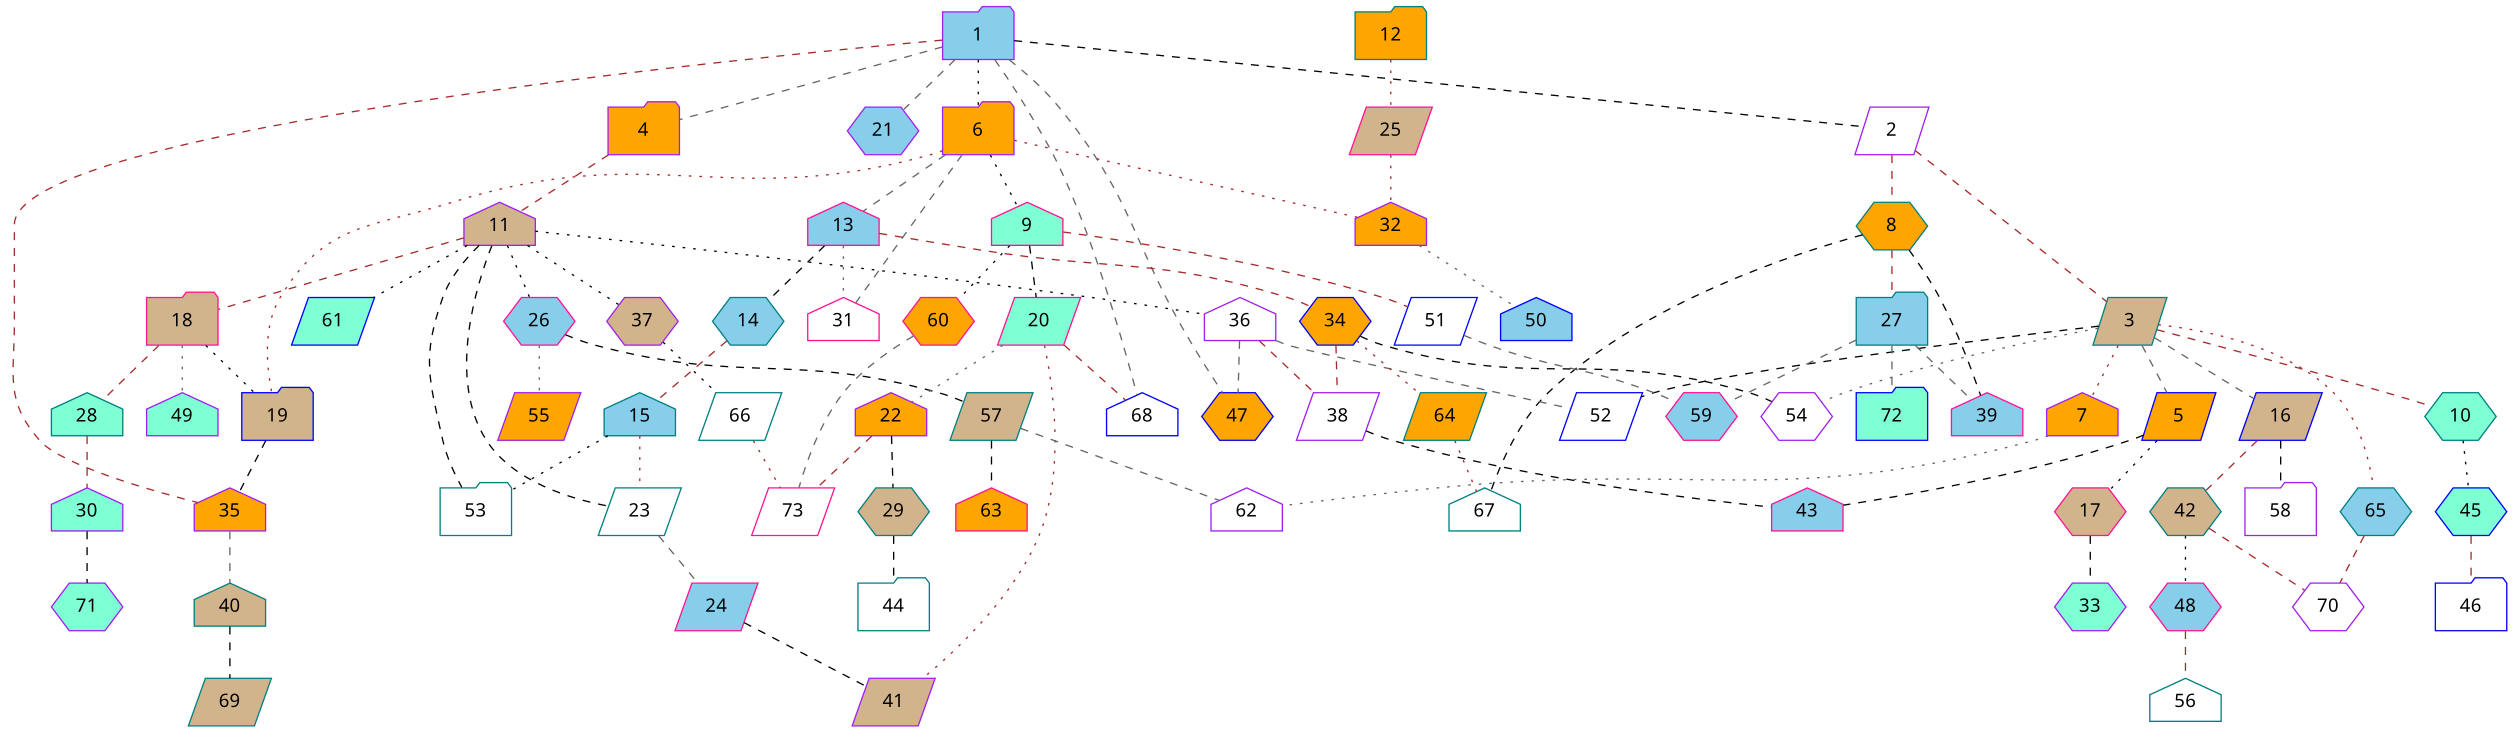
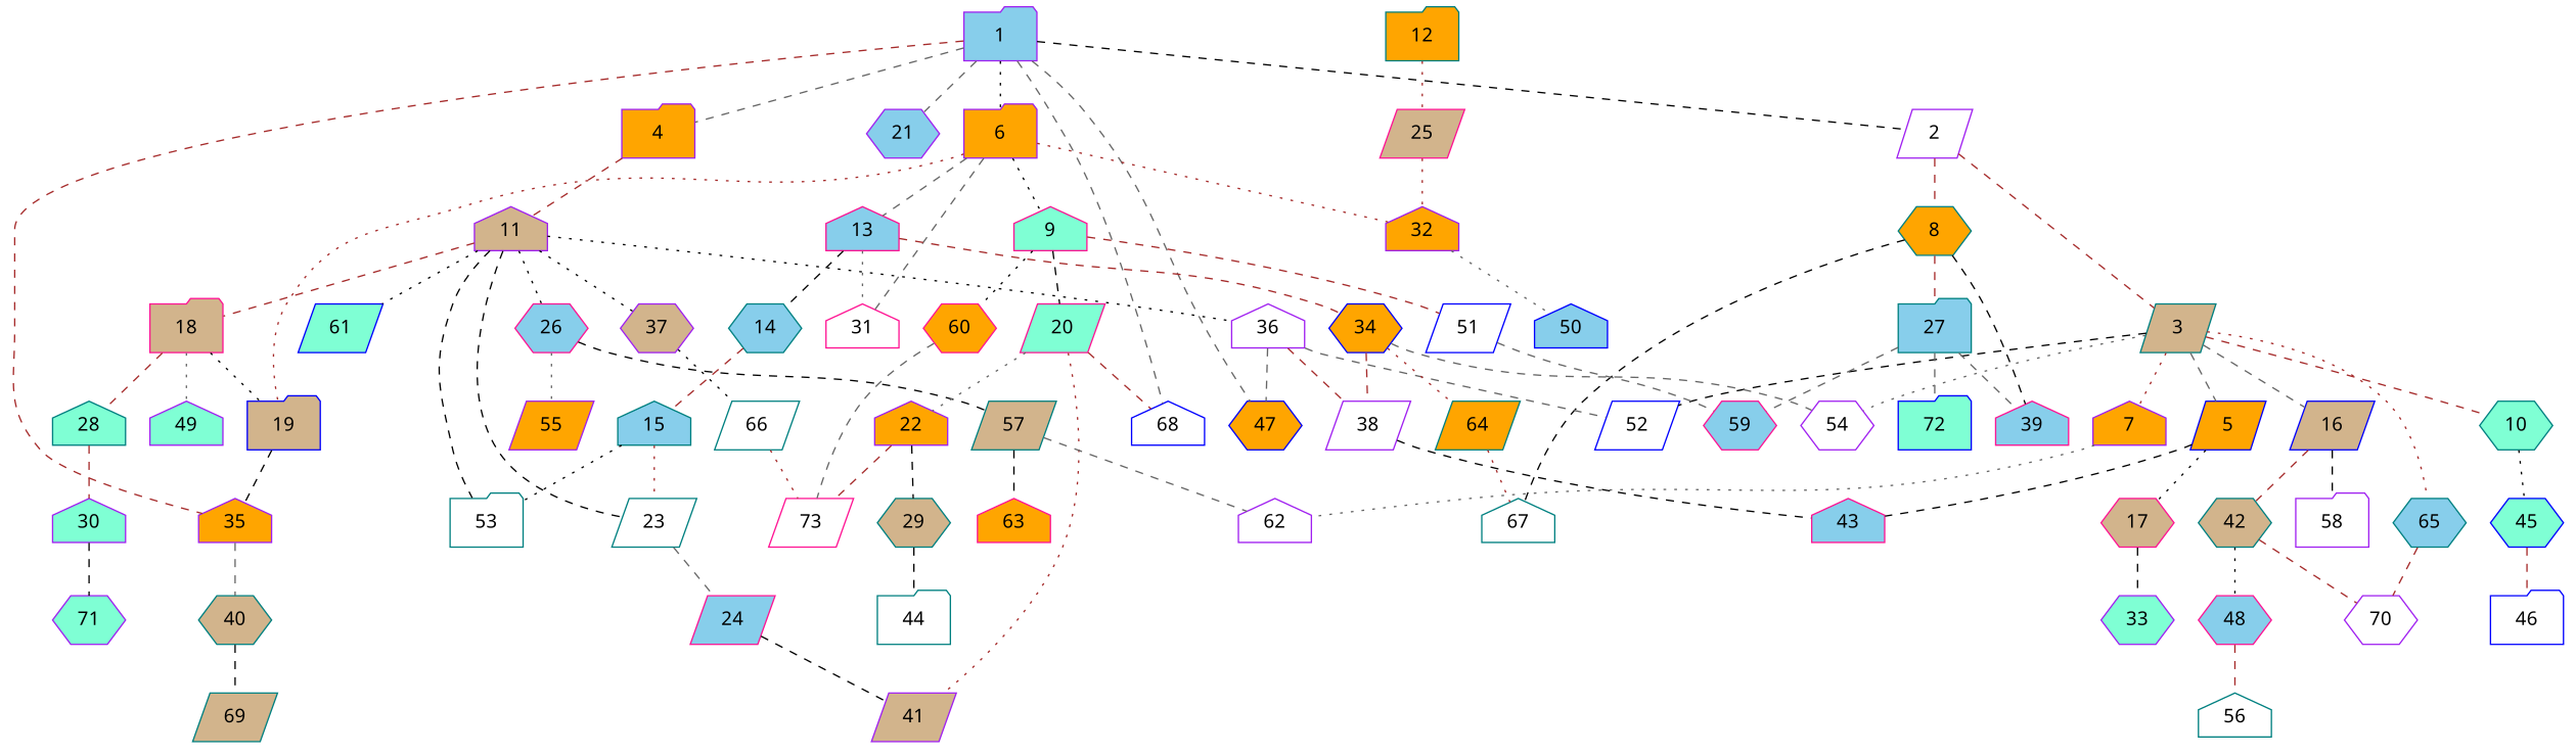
  graph {
    fontname="Noto Sans"
    node [color=purple fillcolor=white fontname="Noto Sans" shape=hexagon style=filled]
    edge [color=black fontname="Noto Sans" style=dashed weight=1.0]
    1 [fillcolor=skyblue shape=folder]
    2 [shape=parallelogram]
    4 [fillcolor=orange shape=folder]
    6 [fillcolor=orange shape=folder]
    21 [fillcolor=skyblue]
    35 [fillcolor=orange shape=house]
    47 [color=blue fillcolor=orange]
    68 [color=blue shape=house]
    3 [color=teal fillcolor=tan shape=parallelogram]
    8 [color=teal fillcolor=orange]
    11 [fillcolor=tan shape=house]
    9 [color=deeppink fillcolor=aquamarine shape=house]
    13 [color=deeppink fillcolor=skyblue shape=house]
    19 [color=blue fillcolor=tan shape=folder]
    31 [color=deeppink shape=house]
    32 [fillcolor=orange shape=house]
-   40 [color=teal fillcolor=tan shape=house]
+   40 [color=teal fillcolor=tan]
    5 [color=blue fillcolor=orange shape=parallelogram]
    7 [fillcolor=orange shape=house]
    10 [color=teal fillcolor=aquamarine]
    16 [color=blue fillcolor=tan shape=parallelogram]
    52 [color=blue shape=parallelogram]
    54
    65 [color=teal fillcolor=skyblue]
    27 [color=teal fillcolor=skyblue shape=folder]
    39 [color=deeppink fillcolor=skyblue shape=house]
    67 [color=teal shape=house]
    17 [color=deeppink fillcolor=tan]
    43 [color=deeppink fillcolor=skyblue shape=house]
    62 [shape=house]
    45 [color=blue fillcolor=aquamarine]
    42 [color=teal fillcolor=tan]
    58 [shape=folder]
    70
    18 [color=deeppink fillcolor=tan shape=folder]
    23 [color=teal shape=parallelogram]
    26 [color=deeppink fillcolor=skyblue]
    36 [shape=house]
    37 [fillcolor=tan]
    53 [color=teal shape=folder]
    61 [color=blue fillcolor=aquamarine shape=parallelogram]
    33 [fillcolor=aquamarine]
    20 [color=deeppink fillcolor=aquamarine shape=parallelogram]
    51 [color=blue shape=parallelogram]
    60 [color=deeppink fillcolor=orange]
    12 [color=teal fillcolor=orange shape=folder]
    25 [color=deeppink fillcolor=tan shape=parallelogram]
    14 [color=teal fillcolor=skyblue]
    34 [color=blue fillcolor=orange]
    59 [color=deeppink fillcolor=skyblue]
    72 [color=blue fillcolor=aquamarine shape=folder]
    22 [fillcolor=orange shape=house]
    41 [fillcolor=tan shape=parallelogram]
    73 [color=deeppink shape=parallelogram]
    46 [color=blue shape=folder]
    28 [color=teal fillcolor=aquamarine shape=house]
    49 [fillcolor=aquamarine shape=house]
    24 [color=deeppink fillcolor=skyblue shape=parallelogram]
    55 [fillcolor=orange shape=parallelogram]
    57 [color=teal fillcolor=tan shape=parallelogram]
    38 [shape=parallelogram]
    66 [color=teal shape=parallelogram]
    15 [color=teal fillcolor=skyblue shape=house]
    64 [color=teal fillcolor=orange shape=parallelogram]
    48 [color=deeppink fillcolor=skyblue]
    30 [fillcolor=aquamarine shape=house]
    29 [color=teal fillcolor=tan]
    44 [color=teal shape=folder]
    50 [color=blue fillcolor=skyblue shape=house]
    63 [color=deeppink fillcolor=orange shape=house]
    71 [fillcolor=aquamarine]
    69 [color=teal fillcolor=tan shape=parallelogram]
    56 [color=teal shape=house]
    1 -- 2
    1 -- 4 [color=gray40]
    1 -- 6 [style=dotted]
    1 -- 21 [color=gray40]
    1 -- 35 [color=brown]
    1 -- 47 [color=gray40]
    1 -- 68 [color=gray40]
    2 -- 3 [color=brown]
    2 -- 8 [color=brown]
    4 -- 11 [color=brown]
    6 -- 9 [style=dotted]
    6 -- 13 [color=gray40]
    6 -- 19 [color=brown style=dotted]
    6 -- 31 [color=gray40]
    6 -- 32 [color=brown style=dotted]
    35 -- 40 [color=gray40]
    3 -- 5 [color=gray40]
    3 -- 7 [color=brown style=dotted]
    3 -- 10 [color=brown]
    3 -- 16 [color=gray40]
    3 -- 52
    3 -- 54 [color=gray40 style=dotted]
    3 -- 65 [color=brown style=dotted]
    8 -- 27 [color=brown]
    8 -- 39
    8 -- 67
    11 -- 18 [color=brown]
    11 -- 23
    11 -- 26 [style=dotted]
    11 -- 36 [style=dotted]
    11 -- 37 [style=dotted]
    11 -- 53
    11 -- 61 [style=dotted]
    9 -- 20
    9 -- 51 [color=brown]
    9 -- 60 [style=dotted]
    13 -- 31 [color=gray40 style=dotted]
    13 -- 14 [weight=2.0]
    13 -- 34 [color=brown]
    19 -- 35
    32 -- 50 [color=gray40 style=dotted]
    40 -- 69
    5 -- 17 [style=dotted]
    5 -- 43
    7 -- 62 [color=gray40 style=dotted]
    10 -- 45 [style=dotted]
    16 -- 42 [color=brown]
    16 -- 58
    65 -- 70 [color=brown]
    27 -- 39 [color=gray40]
    27 -- 59 [color=gray40]
    27 -- 72 [color=gray40]
    17 -- 33
    45 -- 46 [color=brown]
    42 -- 70 [color=brown]
    42 -- 48 [style=dotted]
    18 -- 19 [style=dotted]
    18 -- 28 [color=brown]
    18 -- 49 [color=gray40 style=dotted]
    23 -- 24 [color=gray40]
    26 -- 55 [color=gray40 style=dotted]
    26 -- 57
    36 -- 47 [color=gray40]
    36 -- 52 [color=gray40]
    36 -- 38 [color=brown]
    37 -- 66 [style=dotted]
    20 -- 68 [color=brown]
    20 -- 22 [color=gray40 style=dotted]
    20 -- 41 [color=brown style=dotted]
    51 -- 59 [color=gray40]
    60 -- 73 [color=gray40]
    12 -- 25 [color=brown style=dotted]
    25 -- 32 [color=brown style=dotted]
    14 -- 15 [color=brown]
-   34 -- 54
+   34 -- 54 [color=gray40]
    34 -- 38 [color=brown]
    34 -- 64 [color=brown style=dotted]
    22 -- 73 [color=brown]
    22 -- 29
    28 -- 30 [color=brown]
    24 -- 41
    57 -- 62 [color=gray40]
    57 -- 63
    38 -- 43
    66 -- 73 [color=brown style=dotted]
    15 -- 23 [color=brown style=dotted]
    15 -- 53 [style=dotted]
    64 -- 67 [color=brown style=dotted]
    48 -- 56 [color=brown]
    30 -- 71
    29 -- 44
  }
